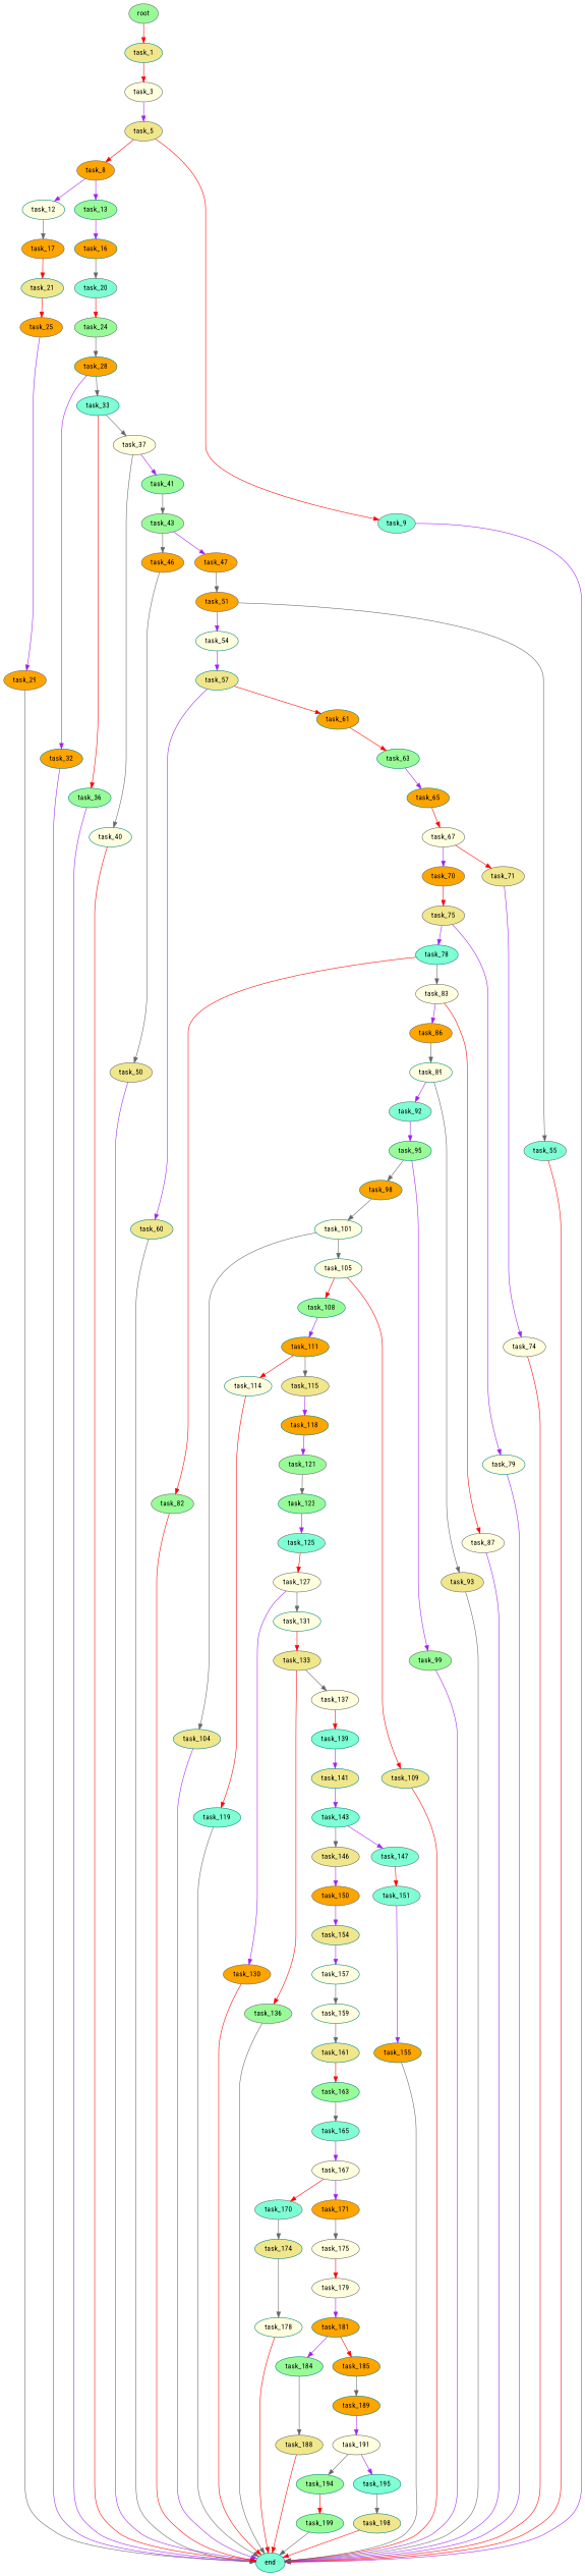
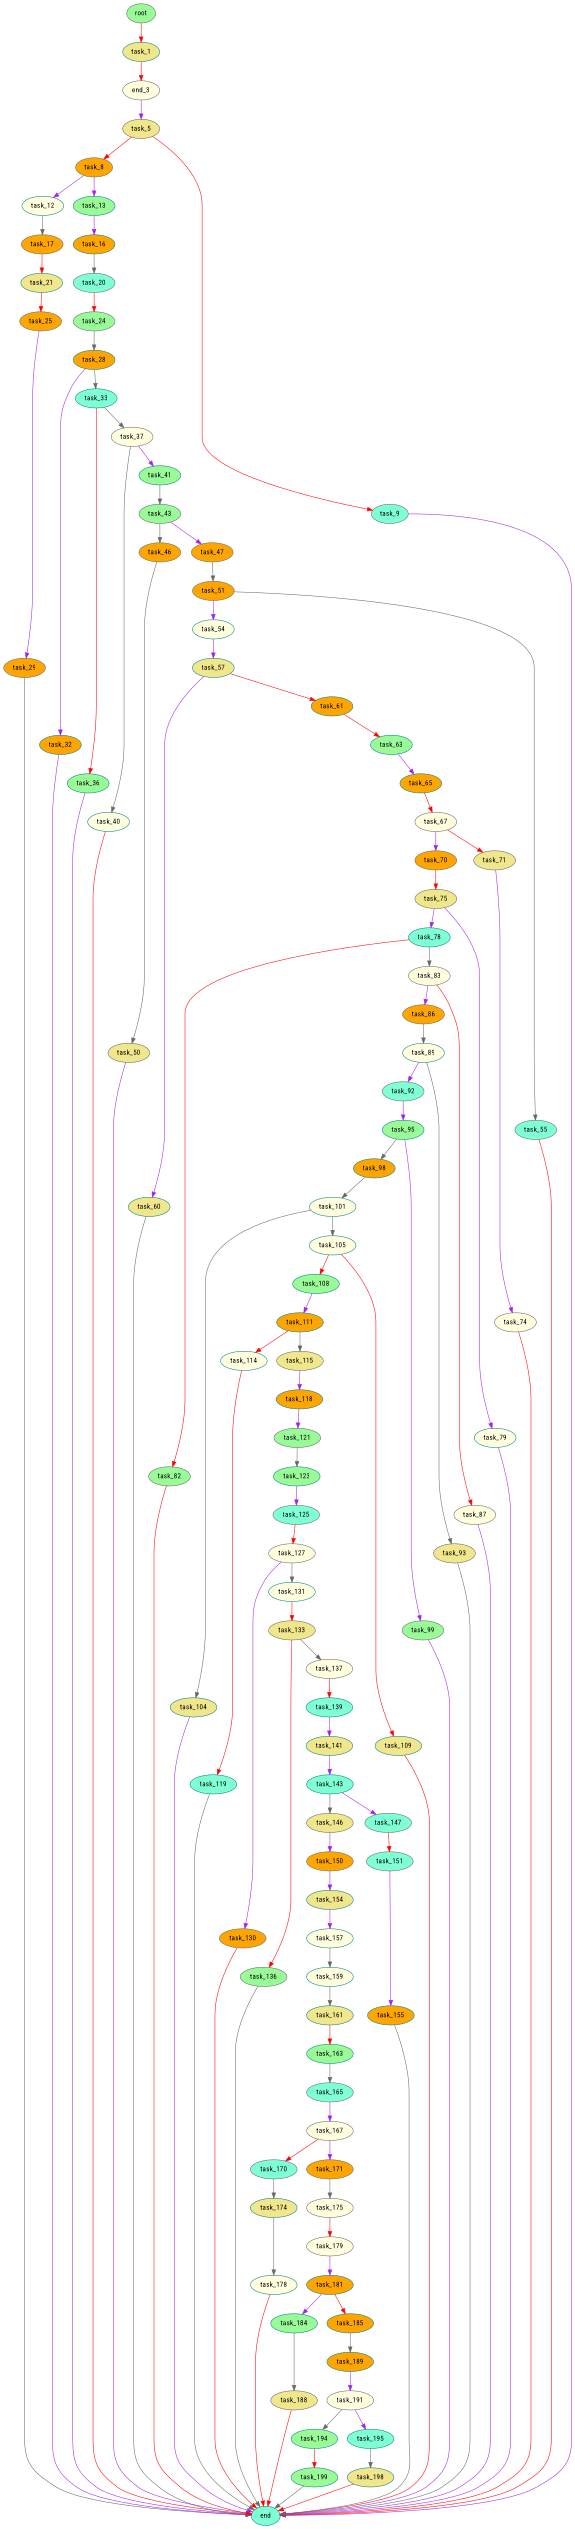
  digraph {
    fontname="Roboto Condensed"
    node [color=teal fillcolor=lightyellow fontname="Roboto Condensed" style=filled]
    edge [color=purple fontname="Roboto Condensed"]
    root [color=gray40 fillcolor=palegreen]
    task_1 [fillcolor=khaki]
-   task_3 [color=gray40]
+   task_3 [color=gray40 label=end_3]
    task_5 [color=gray40 fillcolor=khaki]
    task_8 [color=gray40 fillcolor=orange]
    task_9 [color=gray40 fillcolor=aquamarine]
    task_12
    task_13 [fillcolor=palegreen]
    end [fillcolor=aquamarine]
    task_17 [color=gray40 fillcolor=orange]
    task_16 [fillcolor=orange]
    task_21 [fillcolor=khaki]
    task_20 [color=gray40 fillcolor=aquamarine]
    task_25 [color=gray40 fillcolor=orange]
    task_24 [color=gray40 fillcolor=palegreen]
    task_28 [fillcolor=orange]
    task_29 [color=gray40 fillcolor=orange]
    task_32 [fillcolor=orange]
    task_33 [fillcolor=aquamarine]
    task_36 [fillcolor=palegreen]
    task_37 [color=gray40]
    task_40
    task_41 [fillcolor=palegreen]
    task_43 [color=gray40 fillcolor=palegreen]
    task_46 [color=gray40 fillcolor=orange]
    task_47 [color=gray40 fillcolor=orange]
    task_50 [color=gray40 fillcolor=khaki]
    task_51 [color=gray40 fillcolor=orange]
    task_54
    task_55 [color=gray40 fillcolor=aquamarine]
    task_57 [fillcolor=khaki]
    task_60 [fillcolor=khaki]
    task_61 [fillcolor=orange]
    task_63 [fillcolor=palegreen]
    task_65 [fillcolor=orange]
    task_67 [color=gray40]
    task_70 [color=gray40 fillcolor=orange]
    task_71 [color=gray40 fillcolor=khaki]
    task_75 [color=gray40 fillcolor=khaki]
    task_74 [color=gray40]
    task_78 [fillcolor=aquamarine]
    task_79
    task_82 [color=gray40 fillcolor=palegreen]
    task_83 [color=gray40]
    task_86 [color=gray40 fillcolor=orange]
    task_87 [color=gray40]
    task_89
    task_92 [color=gray40 fillcolor=aquamarine]
    task_93 [color=gray40 fillcolor=khaki]
    task_95 [fillcolor=palegreen]
    task_98 [fillcolor=orange]
    task_99 [color=gray40 fillcolor=palegreen]
    task_101
    task_104 [fillcolor=khaki]
    task_105
    task_108 [fillcolor=palegreen]
    task_109 [fillcolor=khaki]
    task_111 [fillcolor=orange]
    task_114
    task_115 [color=gray40 fillcolor=khaki]
    task_119 [fillcolor=aquamarine]
    task_118 [fillcolor=orange]
    task_121 [color=gray40 fillcolor=palegreen]
    task_123 [fillcolor=palegreen]
    task_125 [color=gray40 fillcolor=aquamarine]
    task_127 [color=gray40]
    task_130 [color=gray40 fillcolor=orange]
    task_131
    task_133 [color=gray40 fillcolor=khaki]
    task_136 [color=gray40 fillcolor=palegreen]
    task_137 [color=gray40]
    task_139 [fillcolor=aquamarine]
    task_141 [fillcolor=khaki]
    task_143 [fillcolor=aquamarine]
    task_146 [color=gray40 fillcolor=khaki]
    task_147 [color=gray40 fillcolor=aquamarine]
    task_150 [color=gray40 fillcolor=orange]
    task_151 [color=gray40 fillcolor=aquamarine]
    task_154 [fillcolor=khaki]
    task_155 [fillcolor=orange]
    task_157
    task_159
    task_161 [fillcolor=khaki]
    task_163 [fillcolor=palegreen]
    task_165 [color=gray40 fillcolor=aquamarine]
    task_167 [color=gray40]
    task_170 [color=gray40 fillcolor=aquamarine]
    task_171 [color=gray40 fillcolor=orange]
    task_174 [fillcolor=khaki]
    task_175 [color=gray40]
    task_178
    task_179 [color=gray40]
    task_181 [fillcolor=orange]
    task_184 [fillcolor=palegreen]
    task_185 [fillcolor=orange]
    task_188 [color=gray40 fillcolor=khaki]
    task_189 [fillcolor=orange]
    task_191 [color=gray40]
    task_194 [fillcolor=palegreen]
    task_195 [fillcolor=aquamarine]
    task_199 [fillcolor=palegreen]
    task_198 [fillcolor=khaki]
    root -> task_1 [color=red]
    task_1 -> task_3 [color=red]
    task_3 -> task_5
    task_5 -> task_8 [color=red]
    task_5 -> task_9 [color=red]
    task_8 -> task_12
    task_8 -> task_13
    task_9 -> end
    task_12 -> task_17 [color=gray40]
    task_13 -> task_16
    task_17 -> task_21 [color=red]
    task_16 -> task_20 [color=gray40]
    task_21 -> task_25 [color=red]
    task_20 -> task_24 [color=red]
    task_25 -> task_29
    task_24 -> task_28 [color=gray40]
    task_28 -> task_32
    task_28 -> task_33 [color=gray40]
    task_29 -> end [color=gray40]
    task_32 -> end
    task_33 -> task_36 [color=red]
    task_33 -> task_37 [color=gray40]
    task_36 -> end
    task_37 -> task_40 [color=gray40]
    task_37 -> task_41
    task_40 -> end [color=red]
    task_41 -> task_43 [color=gray40]
    task_43 -> task_46 [color=gray40]
    task_43 -> task_47
    task_46 -> task_50 [color=gray40]
    task_47 -> task_51 [color=gray40]
    task_50 -> end
    task_51 -> task_54
    task_51 -> task_55 [color=gray40]
    task_54 -> task_57
    task_55 -> end [color=red]
    task_57 -> task_60
    task_57 -> task_61 [color=red]
    task_60 -> end [color=gray40]
    task_61 -> task_63 [color=red]
    task_63 -> task_65
    task_65 -> task_67 [color=red]
    task_67 -> task_70
    task_67 -> task_71 [color=red]
    task_70 -> task_75 [color=red]
    task_71 -> task_74
    task_75 -> task_78
    task_75 -> task_79
    task_74 -> end [color=red]
    task_78 -> task_82 [color=red]
    task_78 -> task_83 [color=gray40]
    task_79 -> end
    task_82 -> end [color=red]
    task_83 -> task_86
    task_83 -> task_87 [color=red]
    task_86 -> task_89 [color=gray40]
    task_87 -> end
    task_89 -> task_92
    task_89 -> task_93 [color=gray40]
    task_92 -> task_95
    task_93 -> end [color=gray40]
    task_95 -> task_98 [color=gray40]
    task_95 -> task_99
    task_98 -> task_101 [color=gray40]
    task_99 -> end
    task_101 -> task_104 [color=gray40]
    task_101 -> task_105 [color=gray40]
    task_104 -> end
    task_105 -> task_108 [color=red]
    task_105 -> task_109 [color=red]
    task_108 -> task_111
    task_109 -> end [color=red]
    task_111 -> task_114 [color=red]
    task_111 -> task_115 [color=gray40]
    task_114 -> task_119 [color=red]
    task_115 -> task_118
    task_119 -> end [color=gray40]
    task_118 -> task_121
    task_121 -> task_123 [color=gray40]
    task_123 -> task_125
    task_125 -> task_127 [color=red]
    task_127 -> task_130
    task_127 -> task_131 [color=gray40]
    task_130 -> end [color=red]
    task_131 -> task_133 [color=red]
    task_133 -> task_136 [color=red]
    task_133 -> task_137 [color=gray40]
    task_136 -> end [color=gray40]
    task_137 -> task_139 [color=red]
    task_139 -> task_141
    task_141 -> task_143
    task_143 -> task_146 [color=gray40]
    task_143 -> task_147
    task_146 -> task_150
    task_147 -> task_151 [color=red]
    task_150 -> task_154
    task_151 -> task_155
    task_154 -> task_157
    task_155 -> end [color=gray40]
    task_157 -> task_159 [color=gray40]
    task_159 -> task_161 [color=gray40]
    task_161 -> task_163 [color=red]
    task_163 -> task_165 [color=gray40]
    task_165 -> task_167
    task_167 -> task_170 [color=red]
    task_167 -> task_171
    task_170 -> task_174 [color=gray40]
    task_171 -> task_175 [color=gray40]
    task_174 -> task_178 [color=gray40]
    task_175 -> task_179 [color=red]
    task_178 -> end [color=red]
    task_179 -> task_181
    task_181 -> task_184
    task_181 -> task_185 [color=red]
    task_184 -> task_188 [color=gray40]
    task_185 -> task_189 [color=gray40]
    task_188 -> end [color=red]
    task_189 -> task_191
    task_191 -> task_194 [color=gray40]
    task_191 -> task_195
    task_194 -> task_199 [color=red]
    task_195 -> task_198 [color=gray40]
    task_199 -> end [color=gray40]
    task_198 -> end [color=red]
  }
